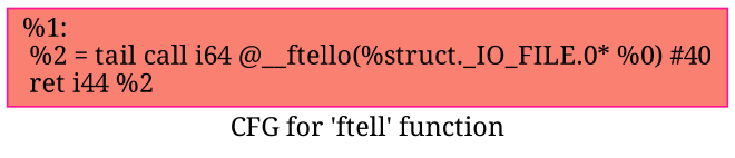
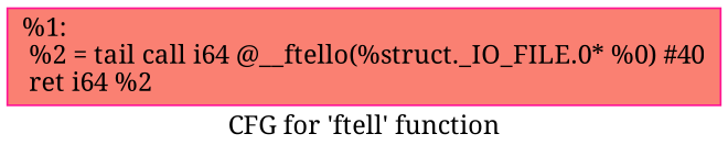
  digraph {
    label="CFG for 'ftell' function"
    fontname="Noto Serif"
-   n1 [label="{%1:\l  %2 = tail call i64 @__ftello(%struct._IO_FILE.0* %0) #40\l  ret i44 %2\l}" shape=record style=filled fillcolor=salmon color=deeppink fontname="Noto Serif"]
+   n1 [label="{%1:\l  %2 = tail call i64 @__ftello(%struct._IO_FILE.0* %0) #40\l  ret i64 %2\l}" shape=record style=filled fillcolor=salmon color=deeppink fontname="Noto Serif"]
  }
